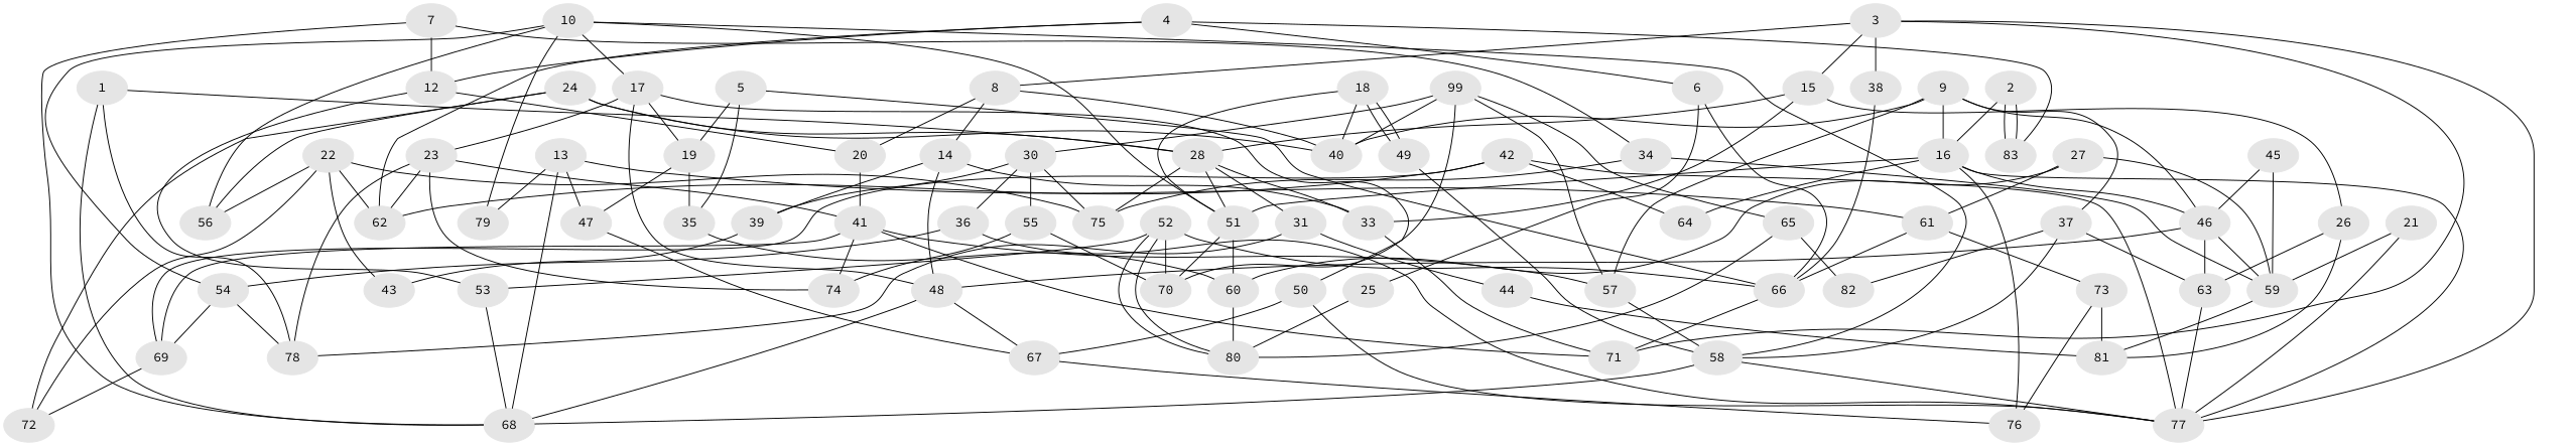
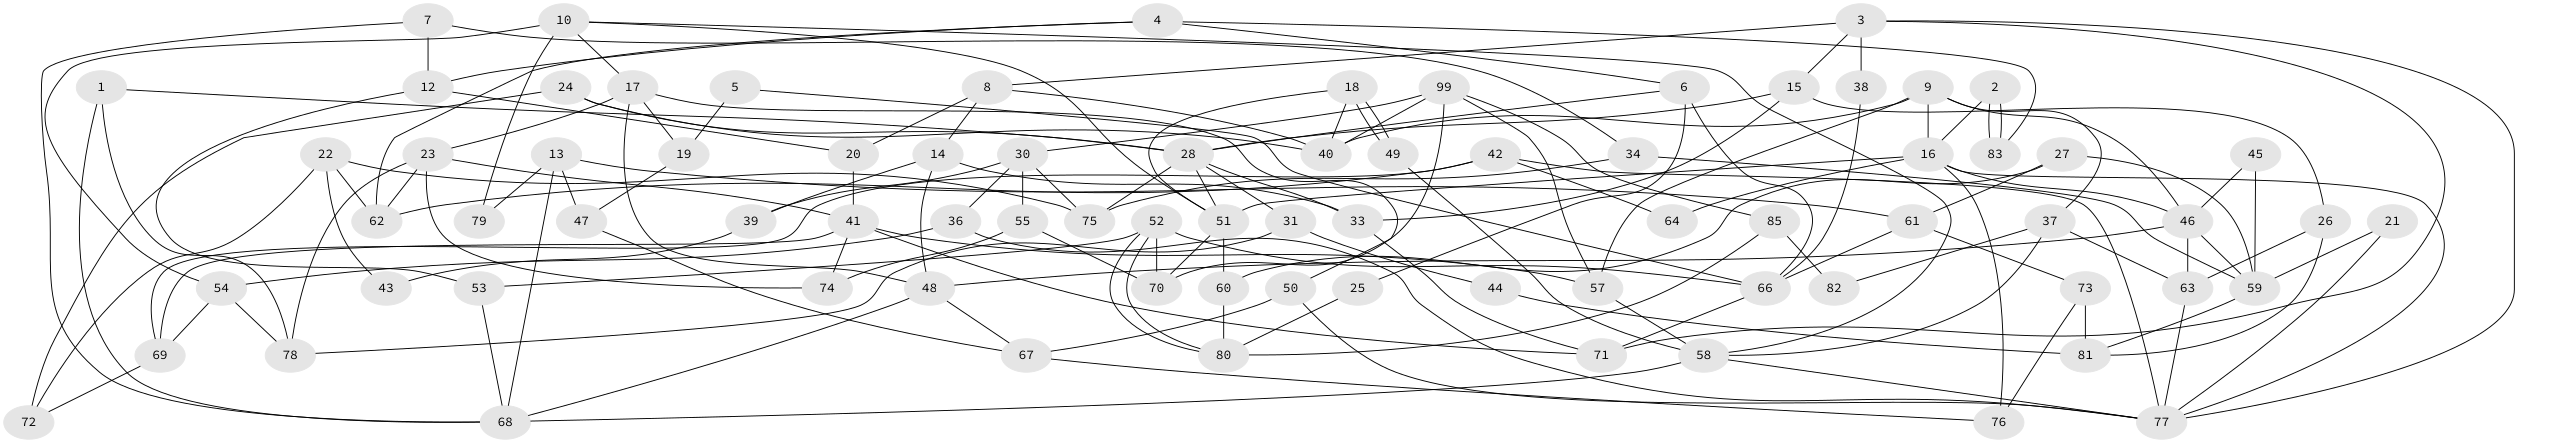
  graph {
    fontname="Source Code Pro"
    node [color=gray90 fontname="Source Code Pro" style=filled]
    edge [fontname="Source Code Pro"]
    1
    28
    68
    78
    51
    33
    75
    31
    2
    16
    83
    77
    46
    64
    76
    3
    8
    15
    38
    71
    14
    20
    40
    26
    66
    4
    6
    12
    62
    25
    53
    5
    19
-   35
    47
    60
    80
    7
    34
    59
    39
    48
    41
    9
    37
    57
    58
    82
    63
    10
    17
    54
-   56
    79
    23
    50
    70
    69
    13
    61
    67
    73
    43
    81
    74
    18
    49
    55
    21
    22
    72
    24
    27
    44
    n75 [label=99]
    30
-   65
+   65 [label=85]
    36
    42
    45
    52
    1 -- 28
    1 -- 68
    1 -- 78
    28 -- 51
    28 -- 33
    28 -- 75
    28 -- 31
    51 -- 60
    51 -- 70
    33 -- 71
    31 -- 78
    31 -- 44
    2 -- 16
    2 -- 83
    2 -- 83
    16 -- 51
    16 -- 77
    16 -- 46
    16 -- 64
    16 -- 76
    46 -- 59
    46 -- 48
    46 -- 63
    3 -- 77
    3 -- 8
    3 -- 15
    3 -- 38
    3 -- 71
    8 -- 14
    8 -- 20
    8 -- 40
    15 -- 28
    15 -- 33
    15 -- 26
    38 -- 66
    14 -- 33
    14 -- 39
    14 -- 48
    20 -- 41
    26 -- 63
    26 -- 81
    66 -- 71
    4 -- 83
    4 -- 6
    4 -- 12
    4 -- 62
+   6 -- 28
    6 -- 66
    6 -- 25
    12 -- 20
    12 -- 53
    25 -- 80
    53 -- 68
    5 -- 66
    5 -- 19
-   5 -- 35
-   19 -- 35
    19 -- 47
-   35 -- 60
    47 -- 67
    60 -- 80
    7 -- 68
    7 -- 12
    7 -- 34
    34 -- 75
    34 -- 59
    59 -- 81
    39 -- 43
    48 -- 68
    48 -- 67
    41 -- 71
    41 -- 57
    41 -- 69
    41 -- 74
    9 -- 16
    9 -- 46
    9 -- 40
    9 -- 37
    9 -- 57
    37 -- 58
    37 -- 82
    37 -- 63
    57 -- 58
    58 -- 68
    58 -- 77
    63 -- 77
    10 -- 51
    10 -- 58
    10 -- 17
    10 -- 54
-   10 -- 56
    10 -- 79
    17 -- 19
    17 -- 48
    17 -- 23
    17 -- 50
    54 -- 78
    54 -- 69
    23 -- 78
    23 -- 62
    23 -- 41
    23 -- 74
    50 -- 77
    50 -- 67
    69 -- 72
    13 -- 68
    13 -- 47
    13 -- 79
    13 -- 61
    61 -- 66
    61 -- 73
    67 -- 76
    73 -- 76
    73 -- 81
    18 -- 51
    18 -- 40
    18 -- 49
    18 -- 49
    49 -- 58
    55 -- 70
    55 -- 74
    21 -- 77
    21 -- 59
    22 -- 75
    22 -- 62
-   22 -- 56
    22 -- 43
    22 -- 72
    24 -- 28
    24 -- 40
-   24 -- 56
    24 -- 72
    27 -- 60
    27 -- 59
    27 -- 61
    44 -- 81
    n75 -- 40
    n75 -- 57
    n75 -- 70
    n75 -- 30
    n75 -- 65
    30 -- 75
    30 -- 39
    30 -- 55
    30 -- 36
    65 -- 80
    65 -- 82
    36 -- 77
    36 -- 54
    42 -- 77
    42 -- 64
    42 -- 62
    42 -- 69
    45 -- 46
    45 -- 59
    52 -- 66
    52 -- 53
    52 -- 80
    52 -- 80
    52 -- 70
  }
